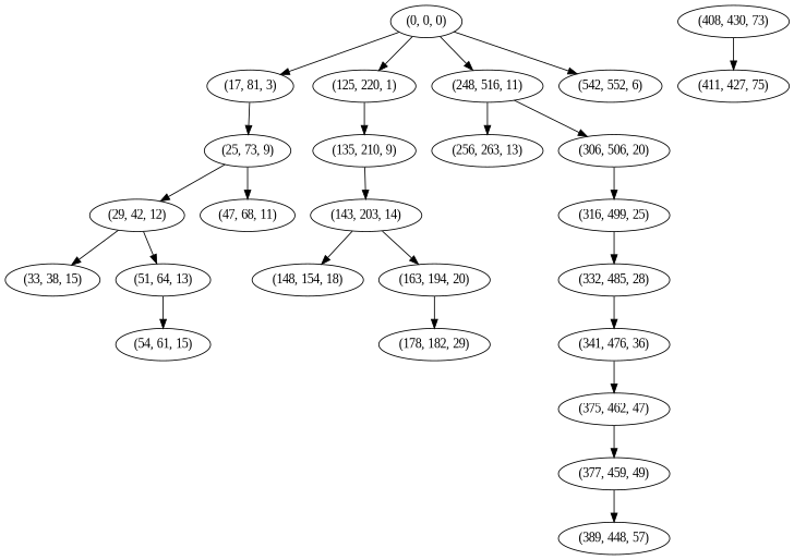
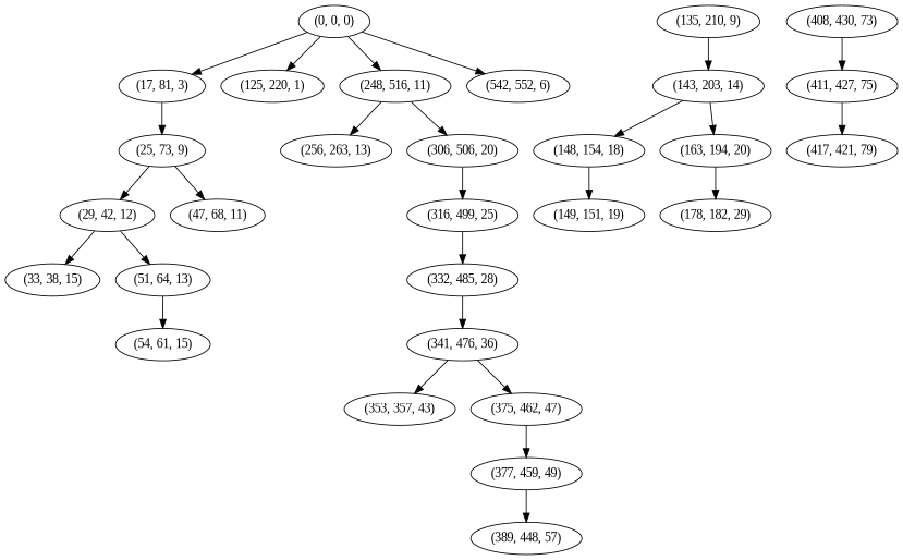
  digraph {
    fontname="Liberation Serif"
    node [fontname="Liberation Serif"]
    edge [fontname="Liberation Serif"]
    "(0, 0, 0)"
    "(17, 81, 3)"
    "(125, 220, 1)"
    "(248, 516, 11)"
    "(542, 552, 6)"
    "(25, 73, 9)"
    "(135, 210, 9)"
    n8 [label="(256, 263, 13)"]
    "(306, 506, 20)"
    "(29, 42, 12)"
    "(47, 68, 11)"
    "(33, 38, 15)"
    "(51, 64, 13)"
    "(54, 61, 15)"
    "(143, 203, 14)"
    "(148, 154, 18)"
    "(163, 194, 20)"
+   "(149, 151, 19)"
    "(178, 182, 29)"
    "(316, 499, 25)"
    "(332, 485, 28)"
    "(341, 476, 36)"
+   "(353, 357, 43)"
    "(375, 462, 47)"
    "(377, 459, 49)"
    "(389, 448, 57)"
    "(408, 430, 73)"
    "(411, 427, 75)"
+   "(417, 421, 79)"
    "(0, 0, 0)" -> "(17, 81, 3)"
    "(0, 0, 0)" -> "(125, 220, 1)"
    "(0, 0, 0)" -> "(248, 516, 11)"
    "(0, 0, 0)" -> "(542, 552, 6)"
    "(17, 81, 3)" -> "(25, 73, 9)"
-   "(125, 220, 1)" -> "(135, 210, 9)"
    "(248, 516, 11)" -> n8
    "(248, 516, 11)" -> "(306, 506, 20)"
    "(25, 73, 9)" -> "(29, 42, 12)"
    "(25, 73, 9)" -> "(47, 68, 11)"
    "(135, 210, 9)" -> "(143, 203, 14)"
    "(306, 506, 20)" -> "(316, 499, 25)"
    "(29, 42, 12)" -> "(33, 38, 15)"
    "(29, 42, 12)" -> "(51, 64, 13)"
    "(51, 64, 13)" -> "(54, 61, 15)"
    "(143, 203, 14)" -> "(148, 154, 18)"
    "(143, 203, 14)" -> "(163, 194, 20)"
+   "(148, 154, 18)" -> "(149, 151, 19)"
    "(163, 194, 20)" -> "(178, 182, 29)"
    "(316, 499, 25)" -> "(332, 485, 28)"
    "(332, 485, 28)" -> "(341, 476, 36)"
+   "(341, 476, 36)" -> "(353, 357, 43)"
    "(341, 476, 36)" -> "(375, 462, 47)"
    "(375, 462, 47)" -> "(377, 459, 49)"
    "(377, 459, 49)" -> "(389, 448, 57)"
    "(408, 430, 73)" -> "(411, 427, 75)"
+   "(411, 427, 75)" -> "(417, 421, 79)"
  }
